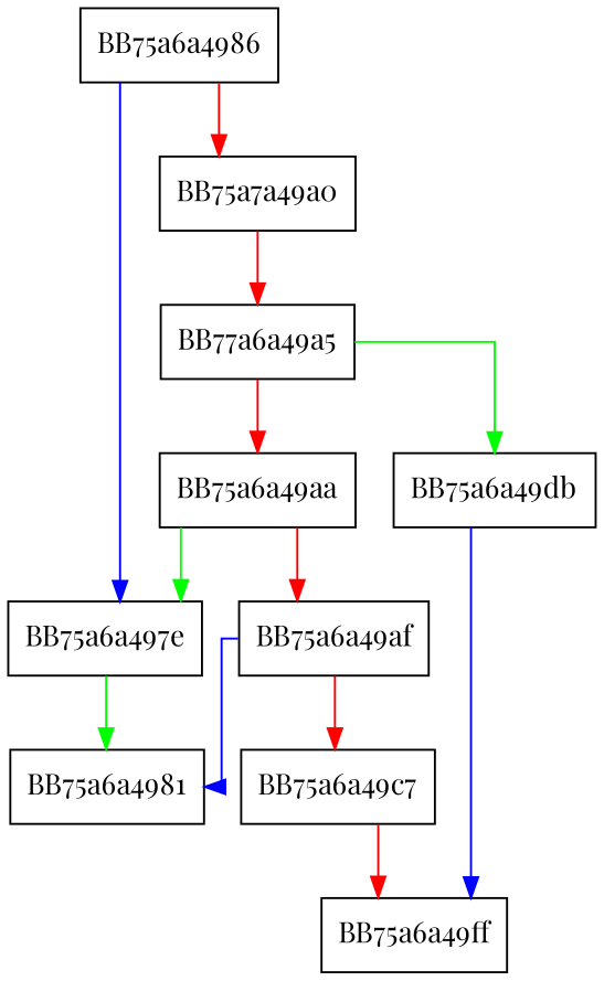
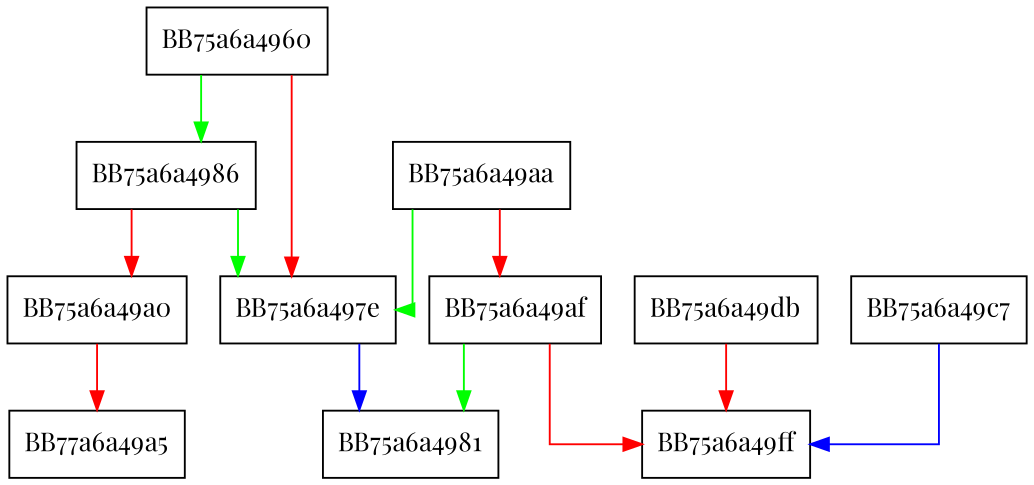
  digraph {
    fontname="Playfair Display"
    splines=ortho
    node [fontname="Playfair Display" shape=box]
    edge [color=red fontname="Playfair Display"]
+   BB75a6a4960
    BB75a6a4986
    BB75a6a497e
-   BB75a6a49a0 [label=BB75a7a49a0]
+   BB75a6a49a0
    n5 [label=BB75a6a4981]
    n6 [label=BB77a6a49a5]
    BB75a6a49db
    BB75a6a49aa
    BB75a6a49ff
    BB75a6a49af
    BB75a6a49c7
-   BB75a6a4986 -> BB75a6a497e [color=blue]
+   BB75a6a4960 -> BB75a6a4986 [color=green]
+   BB75a6a4960 -> BB75a6a497e
+   BB75a6a4986 -> BB75a6a497e [color=green]
    BB75a6a4986 -> BB75a6a49a0
-   BB75a6a497e -> n5 [color=green]
+   BB75a6a497e -> n5 [color=blue]
    BB75a6a49a0 -> n6
-   n6 -> BB75a6a49db [color=green]
-   n6 -> BB75a6a49aa
-   BB75a6a49db -> BB75a6a49ff [color=blue]
+   BB75a6a49db -> BB75a6a49ff
    BB75a6a49aa -> BB75a6a497e [color=green]
    BB75a6a49aa -> BB75a6a49af
-   BB75a6a49af -> n5 [color=blue]
-   BB75a6a49af -> BB75a6a49c7
-   BB75a6a49c7 -> BB75a6a49ff
+   BB75a6a49af -> n5 [color=green]
+   BB75a6a49af -> BB75a6a49ff
+   BB75a6a49c7 -> BB75a6a49ff [color=blue]
  }
